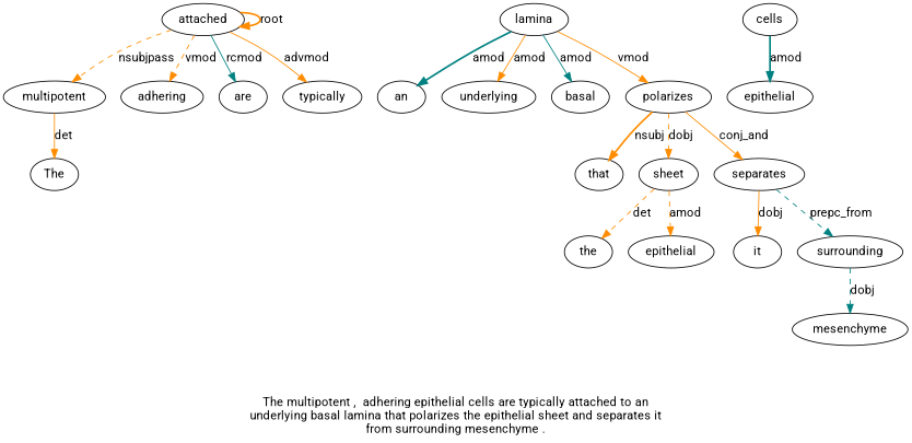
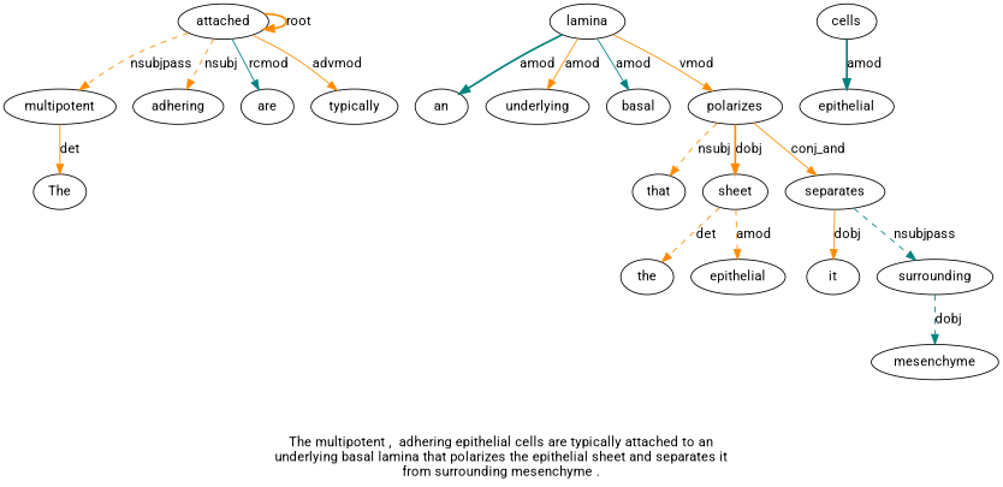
  digraph {
    fontname=Roboto
    label="The multipotent ,  adhering epithelial cells are typically attached to an\nunderlying basal lamina that polarizes the epithelial sheet and separates it\nfrom surrounding mesenchyme ."
    node [fillcolor=white fontname=Roboto style=filled]
    edge [color=darkorange fontname=Roboto style=solid]
    n1 [label=multipotent]
    n2 [label=The]
    n3 [label=attached]
    n4 [label=adhering]
    n5 [label=are]
    n6 [label=typically]
    n7 [label=lamina]
    n8 [label=an]
    n9 [label=underlying]
    n10 [label=basal]
    n11 [label=polarizes]
    n12 [label=cells]
    n13 [label=epithelial]
    n14 [label=that]
    n15 [label=sheet]
    n16 [label=separates]
    n17 [label=the]
    n18 [label=epithelial]
    n19 [label=it]
    n20 [label=surrounding]
    n21 [label=mesenchyme]
    n1 -> n2 [label=det]
    n3 -> n1 [label=nsubjpass style=dashed]
    n3 -> n3 [label=root style=bold]
-   n3 -> n4 [label=vmod style=dashed]
+   n3 -> n4 [label=nsubj style=dashed]
    n3 -> n5 [color=teal label=rcmod]
    n3 -> n6 [label=advmod]
    n7 -> n8 [color=teal label=amod style=bold]
    n7 -> n9 [label=amod]
    n7 -> n10 [color=teal label=amod]
    n7 -> n11 [label=vmod]
-   n11 -> n14 [label=nsubj style=bold]
-   n11 -> n15 [label=dobj style=dashed]
+   n11 -> n14 [label=nsubj style=dashed]
+   n11 -> n15 [label=dobj style=bold]
    n11 -> n16 [label=conj_and]
    n12 -> n13 [color=teal label=amod style=bold]
    n15 -> n17 [label=det style=dashed]
    n15 -> n18 [label=amod style=dashed]
    n16 -> n19 [label=dobj]
-   n16 -> n20 [color=teal label=prepc_from style=dashed]
+   n16 -> n20 [color=teal label=nsubjpass style=dashed]
    n20 -> n21 [color=teal label=dobj style=dashed]
  }
